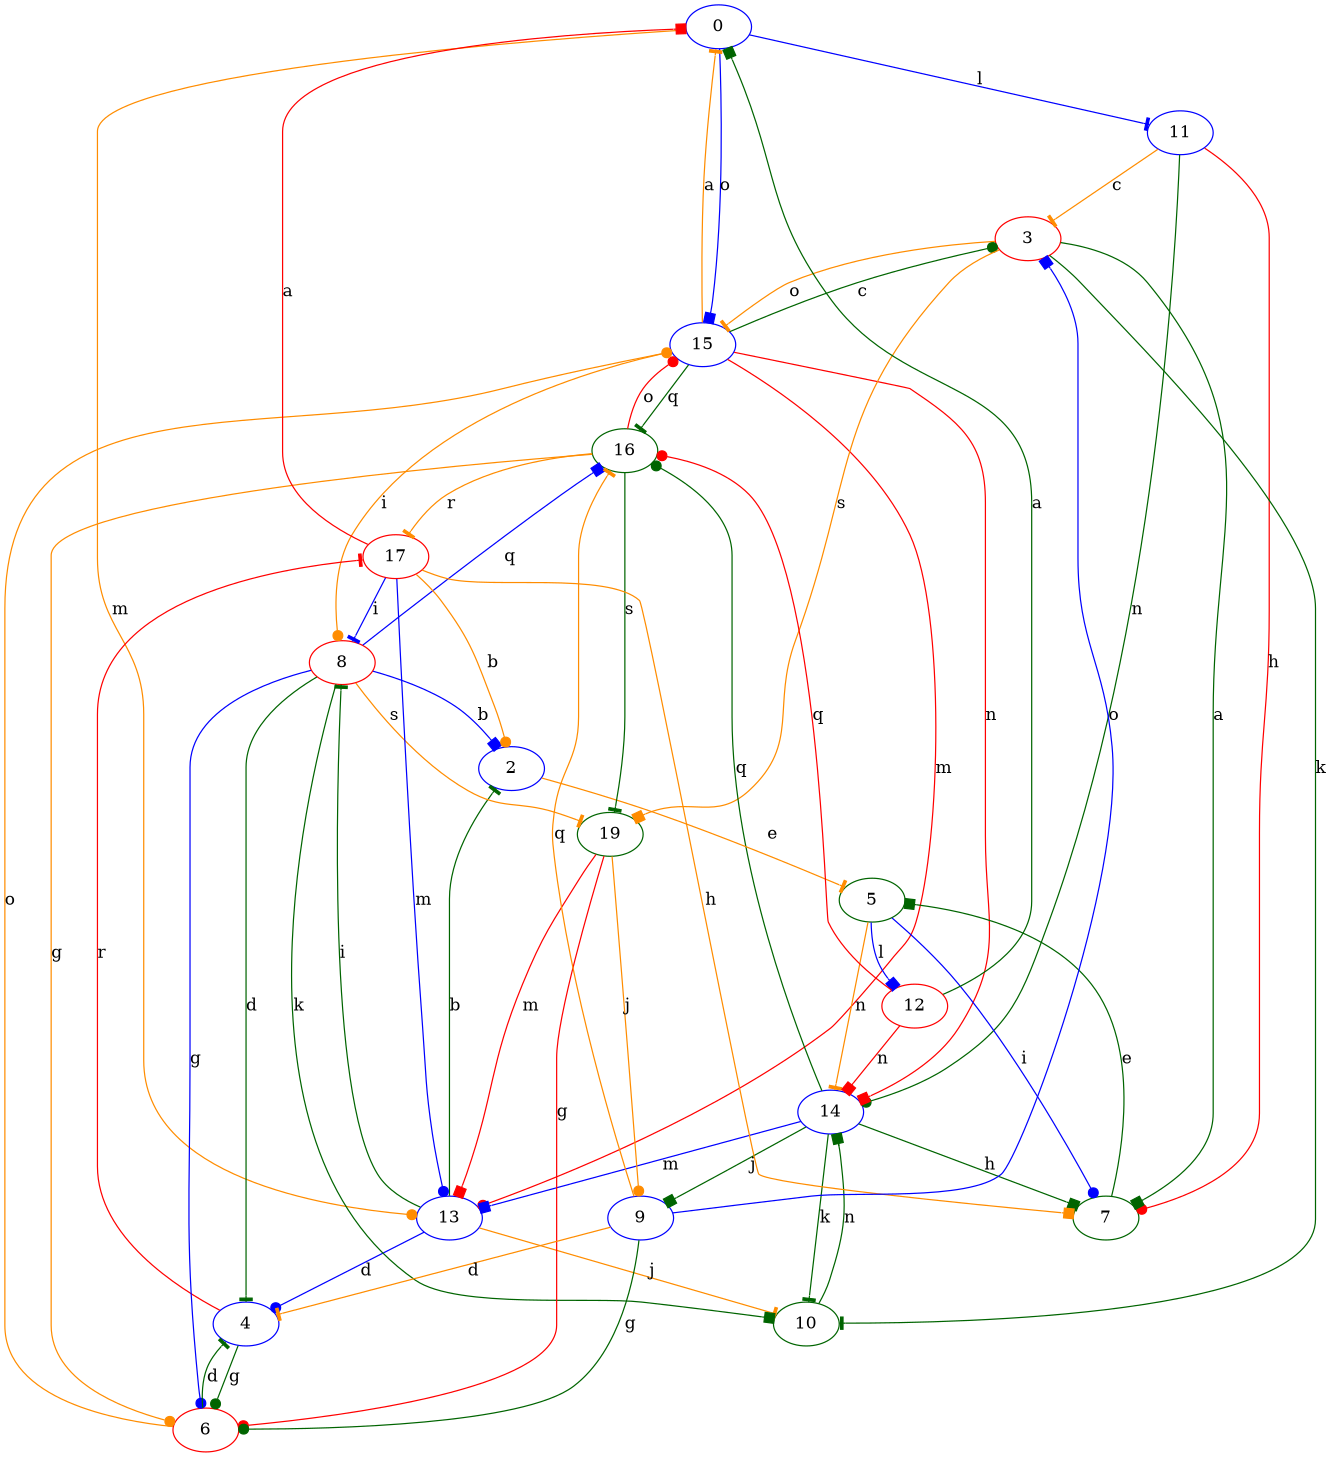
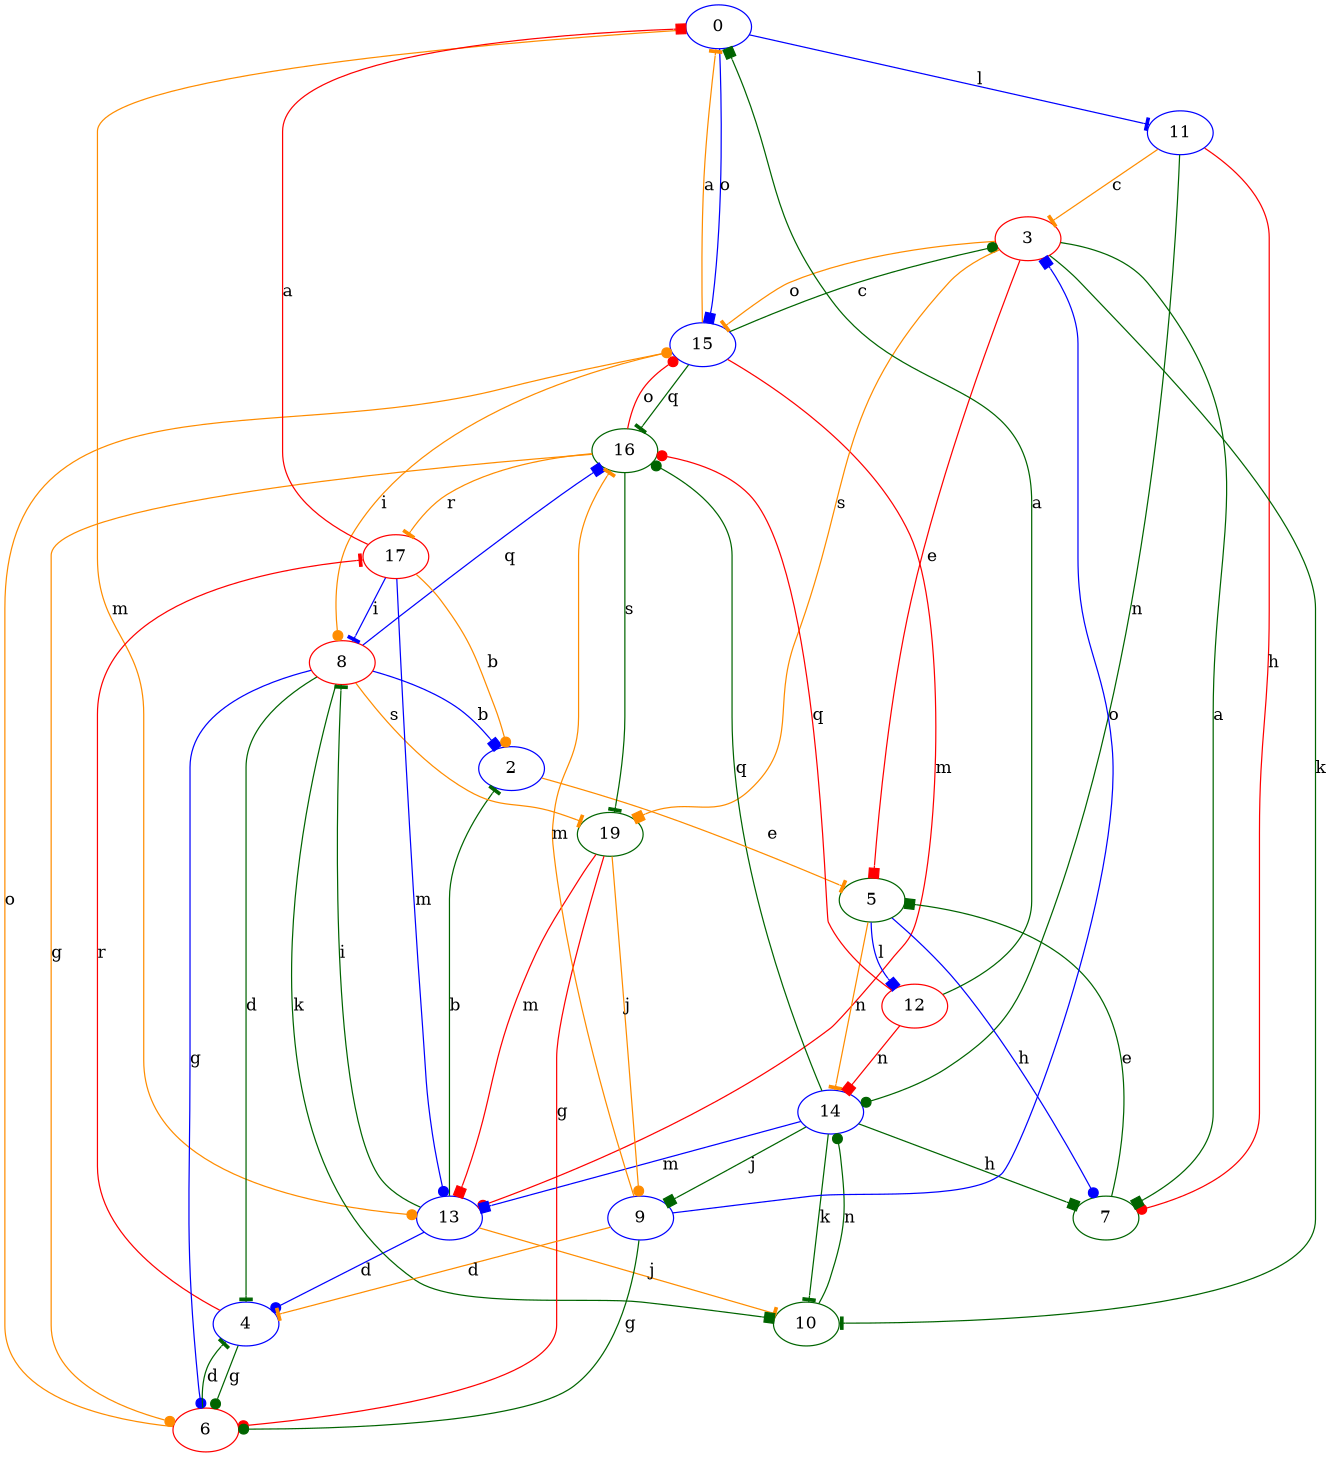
  strict digraph {
    node [color=blue]
    edge [arrowhead=tee color=darkgreen]
    0
    11
    13
    15
    3 [color=red]
    7 [color=darkgreen]
    14
    2
    10 [color=darkgreen]
    4
    8 [color=red]
    16 [color=darkgreen]
    5 [color=darkgreen]
    19 [color=darkgreen]
    12 [color=red]
    6 [color=red]
    17 [color=red]
    9
    0 -> 11 [color=blue label=l]
    0 -> 13 [arrowhead=dot color=darkorange label=m]
    0 -> 15 [arrowhead=box color=blue label=o]
    11 -> 3 [color=darkorange label=c]
    11 -> 7 [arrowhead=dot color=red label=h]
    11 -> 14 [arrowhead=dot label=n]
    13 -> 2 [label=b]
    13 -> 10 [color=darkorange label=j]
    13 -> 4 [arrowhead=dot color=blue label=d]
    13 -> 8 [label=i]
    15 -> 0 [color=darkorange label=a]
    15 -> 13 [arrowhead=dot color=red label=m]
    15 -> 3 [arrowhead=dot label=c]
-   15 -> 14 [arrowhead=box color=red label=n]
    15 -> 8 [arrowhead=dot color=darkorange label=i]
    15 -> 16 [label=q]
    3 -> 15 [color=darkorange label=o]
    3 -> 7 [arrowhead=box label=a]
    3 -> 10 [label=k]
+   3 -> 5 [arrowhead=box color=red label=e]
    3 -> 19 [arrowhead=box color=darkorange label=s]
    7 -> 5 [arrowhead=box label=e]
    14 -> 13 [arrowhead=box color=blue label=m]
    14 -> 7 [arrowhead=box label=h]
    14 -> 10 [label=k]
    14 -> 16 [arrowhead=dot label=q]
    14 -> 9 [arrowhead=box label=j]
    2 -> 5 [color=darkorange label=e]
-   10 -> 14 [arrowhead=box label=n]
+   10 -> 14 [arrowhead=dot label=n]
    4 -> 6 [arrowhead=dot label=g]
    4 -> 17 [color=red label=r]
    8 -> 2 [arrowhead=box color=blue label=b]
    8 -> 10 [arrowhead=box label=k]
    8 -> 4 [label=d]
    8 -> 16 [arrowhead=box color=blue label=q]
    8 -> 19 [color=darkorange label=s]
    8 -> 6 [arrowhead=dot color=blue label=g]
    16 -> 15 [arrowhead=dot color=red label=o]
    16 -> 19 [label=s]
    16 -> 6 [arrowhead=dot color=darkorange label=g]
    16 -> 17 [color=darkorange label=r]
-   5 -> 7 [arrowhead=dot color=blue label=i]
+   5 -> 7 [arrowhead=dot color=blue label=h]
    5 -> 14 [color=darkorange label=n]
    5 -> 12 [arrowhead=box color=blue label=l]
    19 -> 13 [arrowhead=box color=red label=m]
    19 -> 6 [arrowhead=dot color=red label=g]
    19 -> 9 [arrowhead=dot color=darkorange label=j]
    12 -> 0 [arrowhead=box label=a]
    12 -> 14 [arrowhead=box color=red label=n]
    12 -> 16 [arrowhead=dot color=red label=q]
    6 -> 15 [arrowhead=dot color=darkorange label=o]
    6 -> 4 [label=d]
    17 -> 0 [arrowhead=box color=red label=a]
    17 -> 13 [arrowhead=dot color=blue label=m]
-   17 -> 7 [arrowhead=box color=darkorange label=h]
    17 -> 2 [arrowhead=dot color=darkorange label=b]
    17 -> 8 [color=blue label=i]
    9 -> 3 [arrowhead=box color=blue label=o]
    9 -> 4 [color=darkorange label=d]
-   9 -> 16 [color=darkorange label=q]
+   9 -> 16 [color=darkorange label=m]
    9 -> 6 [arrowhead=dot label=g]
  }
